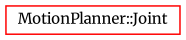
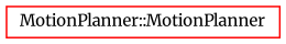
  digraph {
    rankdir=LR
    fontname=Merriweather
-   n1 [color=red fillcolor=white fontname=Merriweather fontsize=10 height=0.2 label="MotionPlanner::Joint" shape=box style=filled width=0.4]
+   n1 [color=red fillcolor=white fontname=Merriweather fontsize=10 height=0.2 label="MotionPlanner::MotionPlanner" shape=box style=filled width=0.4]
  }
